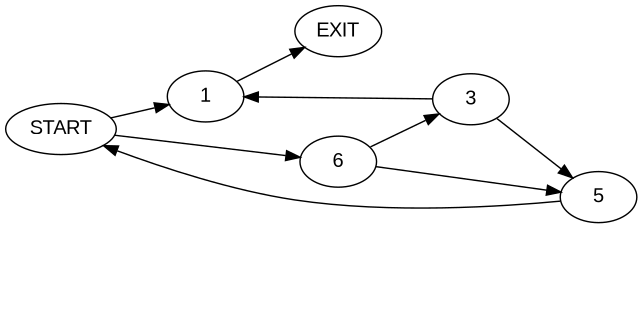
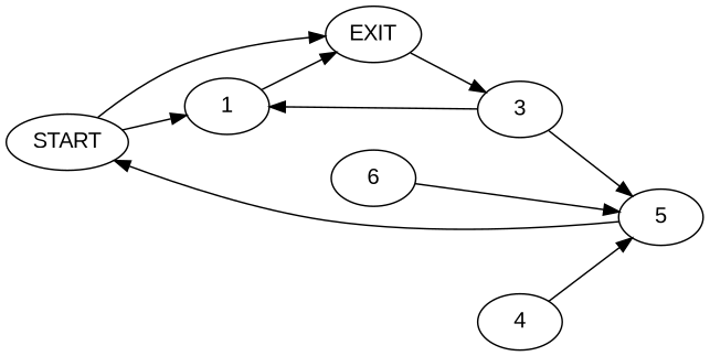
  digraph {
    fontname="Liberation Sans"
    rankdir=LR
    node [fontname="Liberation Sans"]
    edge [fontname="Liberation Sans"]
    n1 [label=START]
    1
    n3 [label=6]
    n4 [label=EXIT]
    3
    5
+   4
    n1 -> 1
-   n1 -> n3
+   n1 -> n4
    1 -> n4
-   n3 -> 3
+   n4 -> 3
    n3 -> 5
    3 -> 1
    3 -> 5
    5 -> n1
+   4 -> 5
  }
